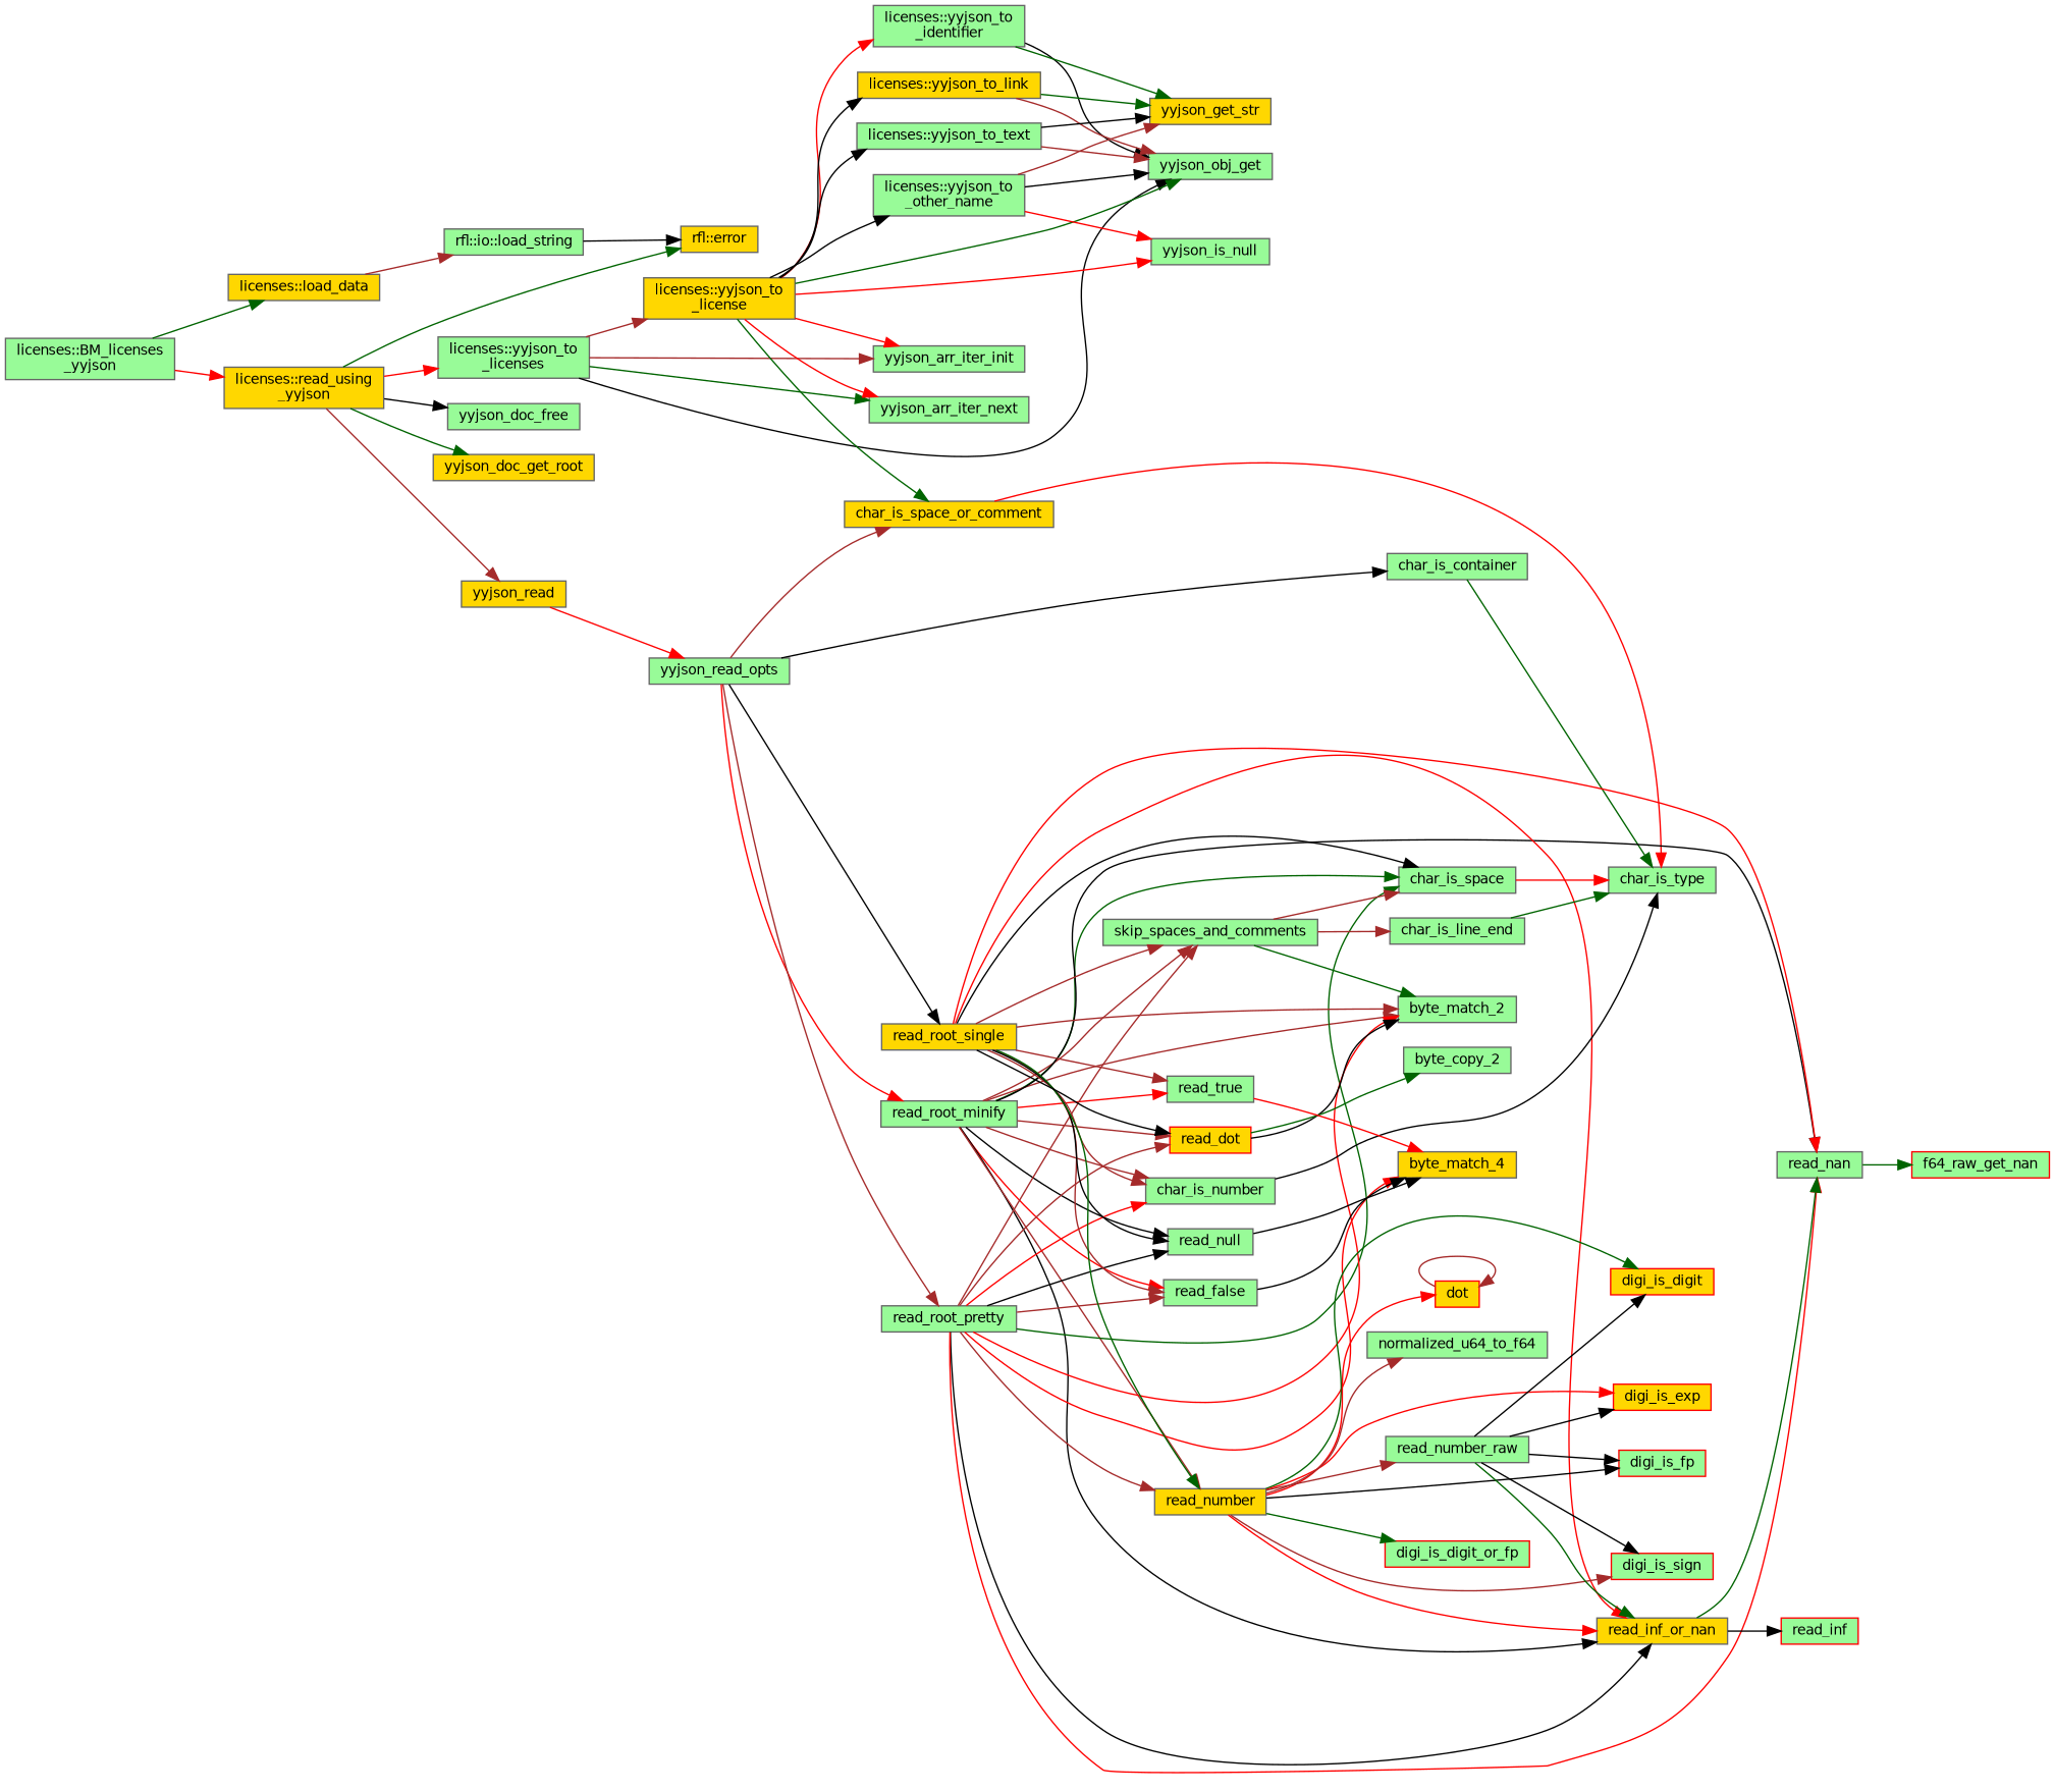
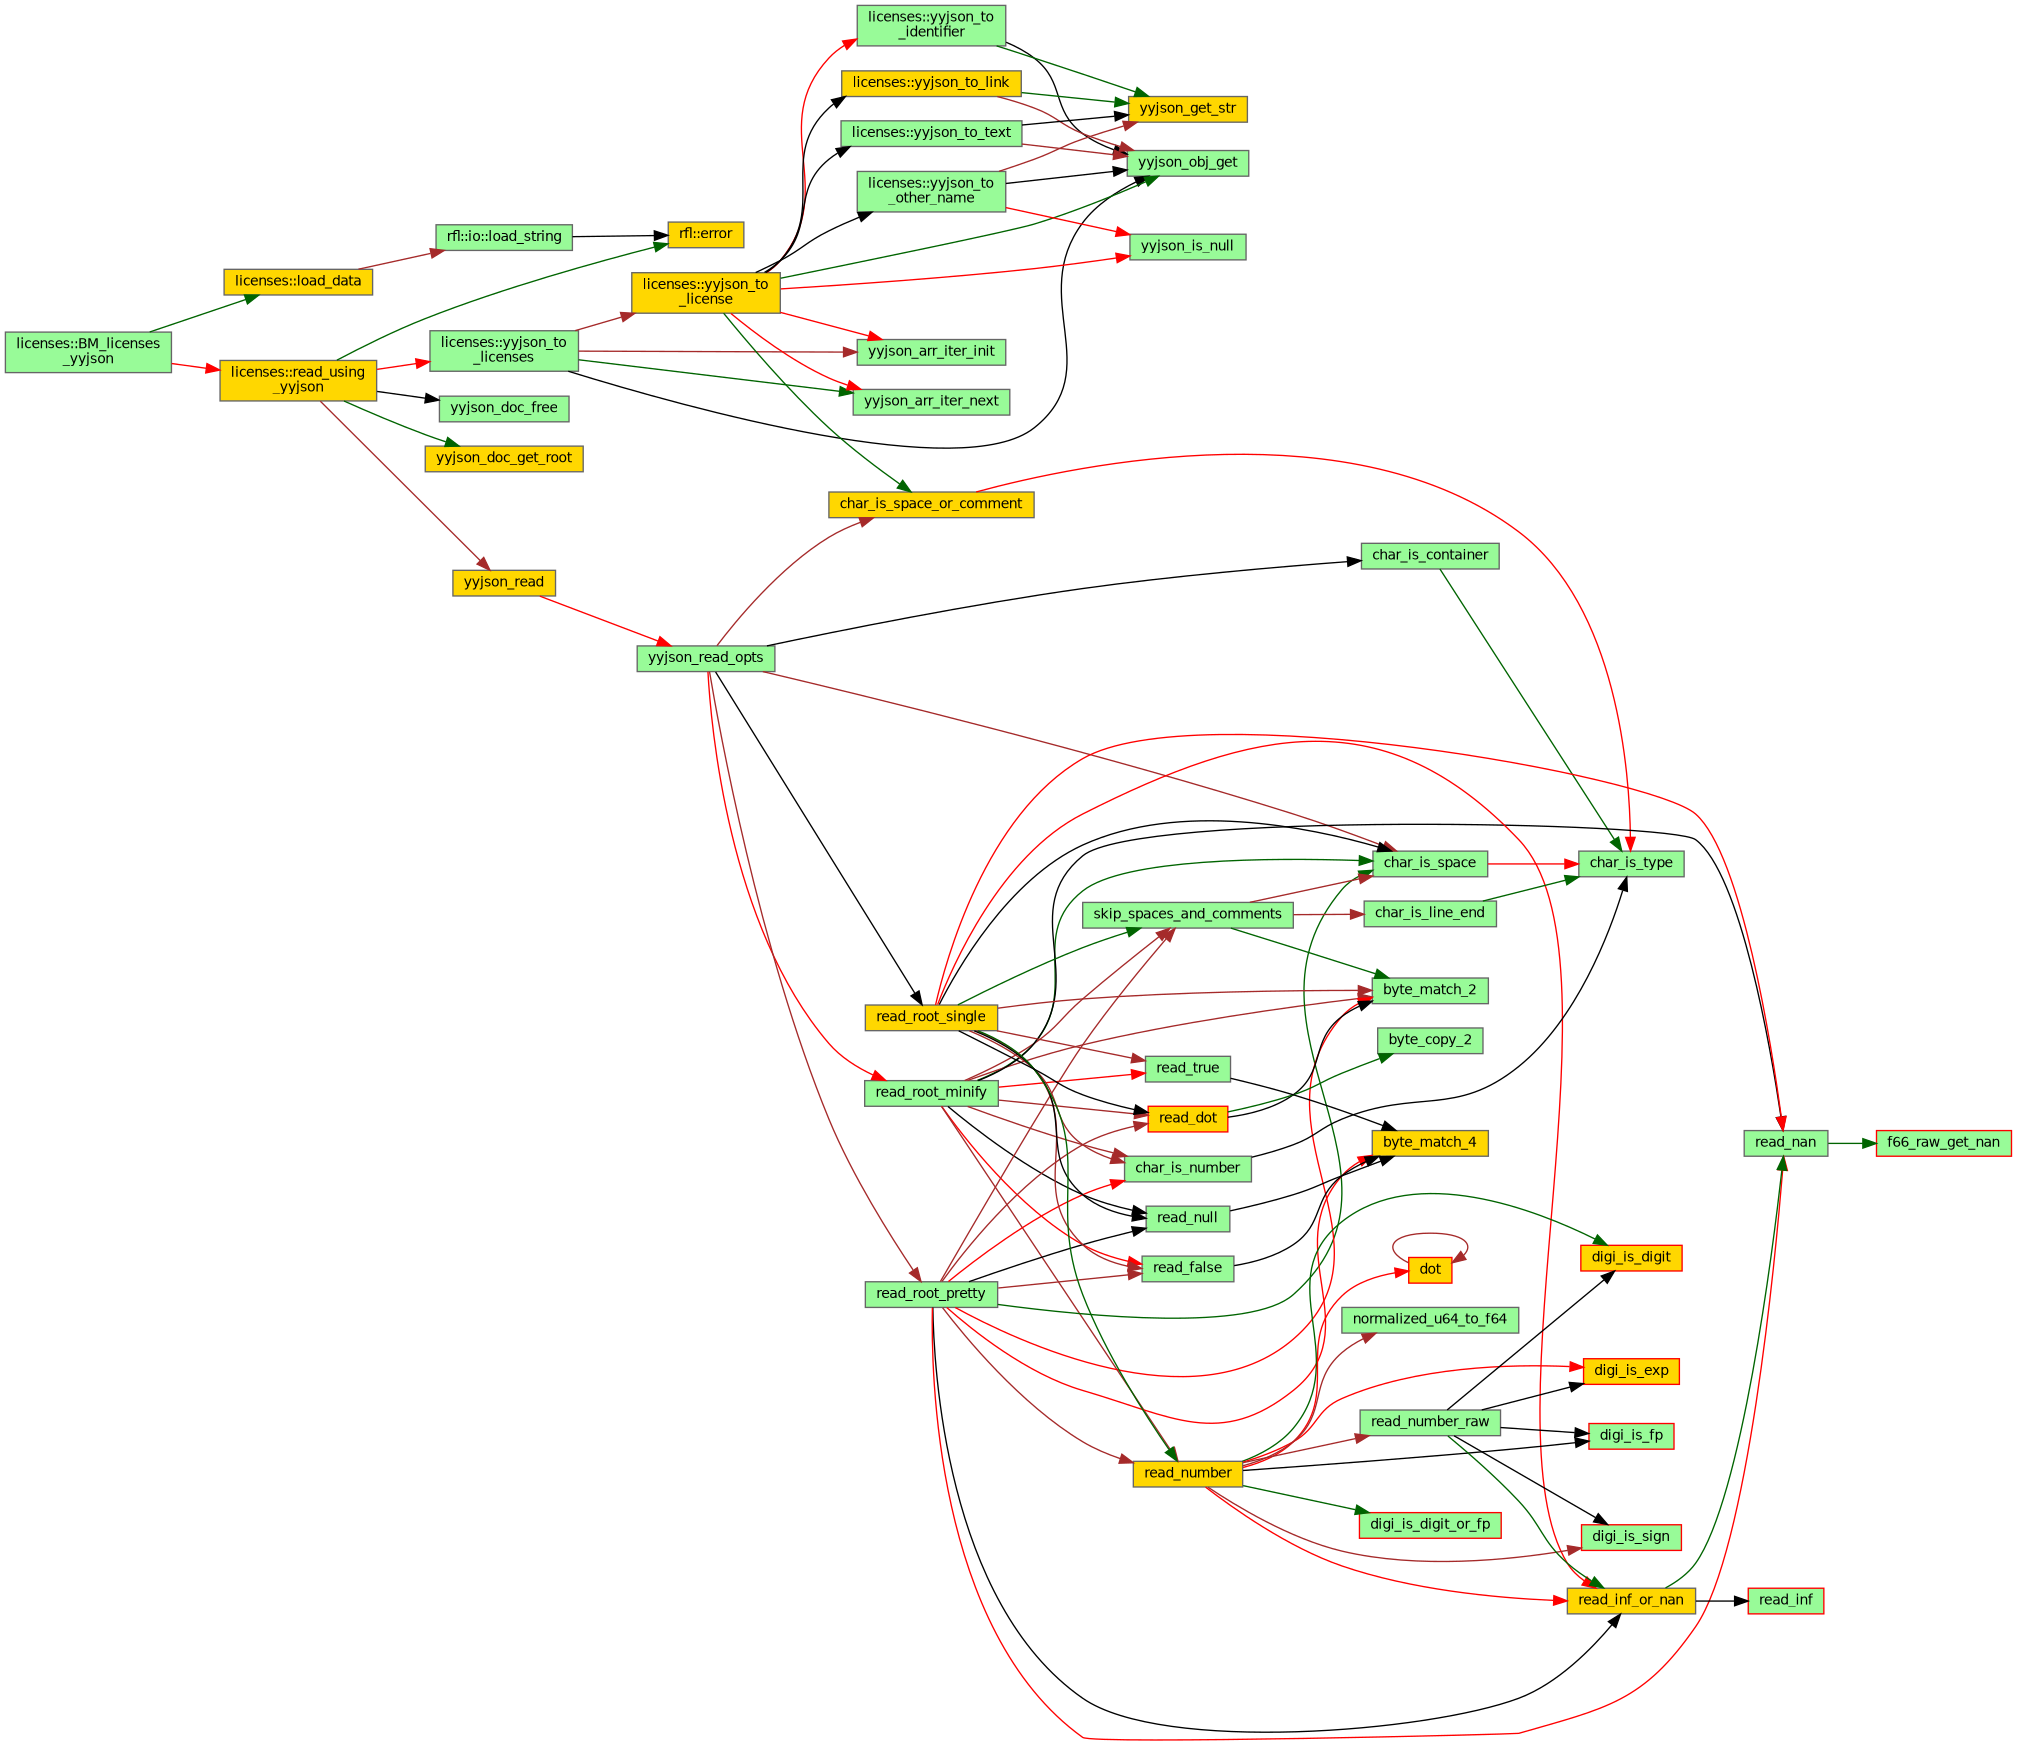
  digraph {
    rankdir=LR
    node [color=grey40 fillcolor=palegreen fontname=Helvetica fontsize=10 shape=box style=filled]
    edge [color=brown fontname=Helvetica fontsize=10 labelfontname=Helvetica labelfontsize=10 style=solid]
    n1 [color=gray40 fontcolor=black height=0.2 label="licenses::BM_licenses\l_yyjson" width=0.4]
    n2 [fillcolor=gold height=0.2 label="licenses::load_data" width=0.4]
    n3 [fillcolor=gold height=0.2 label="licenses::read_using\l_yyjson" width=0.4]
    n4 [height=0.2 label="rfl::io::load_string" width=0.4]
    n5 [fillcolor=gold height=0.2 label="rfl::error" width=0.4]
    n6 [height=0.2 label=yyjson_doc_free width=0.4]
    n7 [fillcolor=gold height=0.2 label=yyjson_doc_get_root width=0.4]
    n8 [fillcolor=gold height=0.2 label=yyjson_read width=0.4]
    n9 [height=0.2 label="licenses::yyjson_to\l_licenses" width=0.4]
    n10 [height=0.2 label=yyjson_read_opts width=0.4]
    n11 [height=0.2 label=yyjson_arr_iter_init width=0.4]
    n12 [height=0.2 label=yyjson_arr_iter_next width=0.4]
    n13 [height=0.2 label=yyjson_obj_get width=0.4]
    n14 [fillcolor=gold height=0.2 label="licenses::yyjson_to\l_license" width=0.4]
    n15 [height=0.2 label=char_is_container width=0.4]
    n16 [height=0.2 label=char_is_space width=0.4]
    n17 [fillcolor=gold height=0.2 label=char_is_space_or_comment width=0.4]
    n18 [height=0.2 label=read_root_minify width=0.4]
    n19 [height=0.2 label=read_root_pretty width=0.4]
    n20 [fillcolor=gold height=0.2 label=read_root_single width=0.4]
    n21 [height=0.2 label=char_is_type width=0.4]
    n22 [height=0.2 label=skip_spaces_and_comments width=0.4]
    n23 [height=0.2 label=byte_match_2 width=0.4]
    n24 [height=0.2 label=char_is_number width=0.4]
    n25 [height=0.2 label=read_false width=0.4]
    n26 [fillcolor=gold height=0.2 label=read_inf_or_nan width=0.4]
    n27 [height=0.2 label=read_nan width=0.4]
    n28 [height=0.2 label=read_null width=0.4]
    n29 [fillcolor=gold height=0.2 label=read_number width=0.4]
    n30 [color=red fillcolor=gold height=0.2 label=read_dot width=0.4]
    n31 [height=0.2 label=read_true width=0.4]
    n32 [height=0.2 label=char_is_line_end width=0.4]
    n33 [fillcolor=gold height=0.2 label=byte_match_4 width=0.4]
    n34 [color=red height=0.2 label=read_inf width=0.4]
-   n35 [color=red height=0.2 label=f64_raw_get_nan width=0.4]
+   n35 [color=red height=0.2 label=f66_raw_get_nan width=0.4]
    n36 [color=red fillcolor=gold height=0.2 label=digi_is_digit width=0.4]
    n37 [color=red height=0.2 label=digi_is_digit_or_fp width=0.4]
    n38 [color=red fillcolor=gold height=0.2 label=digi_is_exp width=0.4]
    n39 [color=red height=0.2 label=digi_is_fp width=0.4]
    n40 [color=red height=0.2 label=digi_is_sign width=0.4]
    n41 [color=red fillcolor=gold height=0.2 label=dot width=0.4]
    n42 [height=0.2 label=normalized_u64_to_f64 width=0.4]
    n43 [height=0.2 label=read_number_raw width=0.4]
    n44 [height=0.2 label=byte_copy_2 width=0.4]
    n45 [height=0.2 label=yyjson_is_null width=0.4]
    n46 [height=0.2 label="licenses::yyjson_to\l_identifier" width=0.4]
    n47 [fillcolor=gold height=0.2 label="licenses::yyjson_to_link" width=0.4]
    n48 [height=0.2 label="licenses::yyjson_to\l_other_name" width=0.4]
    n49 [height=0.2 label="licenses::yyjson_to_text" width=0.4]
    n50 [fillcolor=gold height=0.2 label=yyjson_get_str width=0.4]
    n1 -> n2 [color=darkgreen]
    n1 -> n3 [color=red]
    n2 -> n4
    n3 -> n5 [color=darkgreen]
    n3 -> n6 [color=black]
    n3 -> n7 [color=darkgreen]
    n3 -> n8
    n3 -> n9 [color=red]
    n4 -> n5 [color=black]
    n8 -> n10 [color=red]
    n9 -> n11
    n9 -> n12 [color=darkgreen]
    n9 -> n13 [color=black]
    n9 -> n14
    n10 -> n15 [color=black]
+   n10 -> n16
    n10 -> n17
    n10 -> n18 [color=red]
    n10 -> n19
    n10 -> n20 [color=black]
    n14 -> n11 [color=red]
    n14 -> n12 [color=red]
    n14 -> n13 [color=darkgreen]
    n14 -> n17 [color=darkgreen]
    n14 -> n45 [color=red]
    n14 -> n46 [color=red]
    n14 -> n47 [color=black]
    n14 -> n48 [color=black]
    n14 -> n49 [color=black]
    n15 -> n21 [color=darkgreen]
    n16 -> n21 [color=red]
    n17 -> n21 [color=red]
    n18 -> n16 [color=darkgreen]
    n18 -> n22
    n18 -> n23
    n18 -> n24
    n18 -> n25 [color=red]
-   n18 -> n26 [color=black]
    n18 -> n27 [color=black]
    n18 -> n28 [color=black]
    n18 -> n29
    n18 -> n30
    n18 -> n31 [color=red]
    n19 -> n16 [color=darkgreen]
    n19 -> n22
    n19 -> n23 [color=red]
    n19 -> n24 [color=red]
    n19 -> n25
    n19 -> n26 [color=black]
    n19 -> n27 [color=red]
    n19 -> n28 [color=black]
    n19 -> n29
    n19 -> n30
    n19 -> n33 [color=red]
    n20 -> n16 [color=black]
-   n20 -> n22
+   n20 -> n22 [color=darkgreen]
    n20 -> n23
    n20 -> n24
    n20 -> n25
    n20 -> n26 [color=red]
    n20 -> n27 [color=red]
    n20 -> n28 [color=black]
    n20 -> n29 [color=darkgreen]
    n20 -> n30 [color=black]
    n20 -> n31
    n22 -> n16
    n22 -> n23 [color=darkgreen]
    n22 -> n32
    n24 -> n21 [color=black]
    n25 -> n33 [color=black]
    n26 -> n27 [color=darkgreen]
    n26 -> n34 [color=black]
    n27 -> n35 [color=darkgreen]
    n28 -> n33 [color=black]
    n29 -> n26 [color=red]
    n29 -> n36 [color=darkgreen]
    n29 -> n37 [color=darkgreen]
    n29 -> n38 [color=red]
    n29 -> n39 [color=black]
    n29 -> n40
    n29 -> n41 [color=red]
    n29 -> n42
    n29 -> n43
    n30 -> n23 [color=black]
    n30 -> n44 [color=darkgreen]
-   n31 -> n33 [color=red]
+   n31 -> n33 [color=black]
    n32 -> n21 [color=darkgreen]
    n41 -> n41
    n43 -> n26 [color=darkgreen]
    n43 -> n36 [color=black]
    n43 -> n38 [color=black]
    n43 -> n39 [color=black]
    n43 -> n40 [color=black]
    n46 -> n13 [color=black]
    n46 -> n50 [color=darkgreen]
    n47 -> n13
    n47 -> n50 [color=darkgreen]
    n48 -> n13 [color=black]
    n48 -> n45 [color=red]
    n48 -> n50
    n49 -> n13
    n49 -> n50 [color=black]
  }
